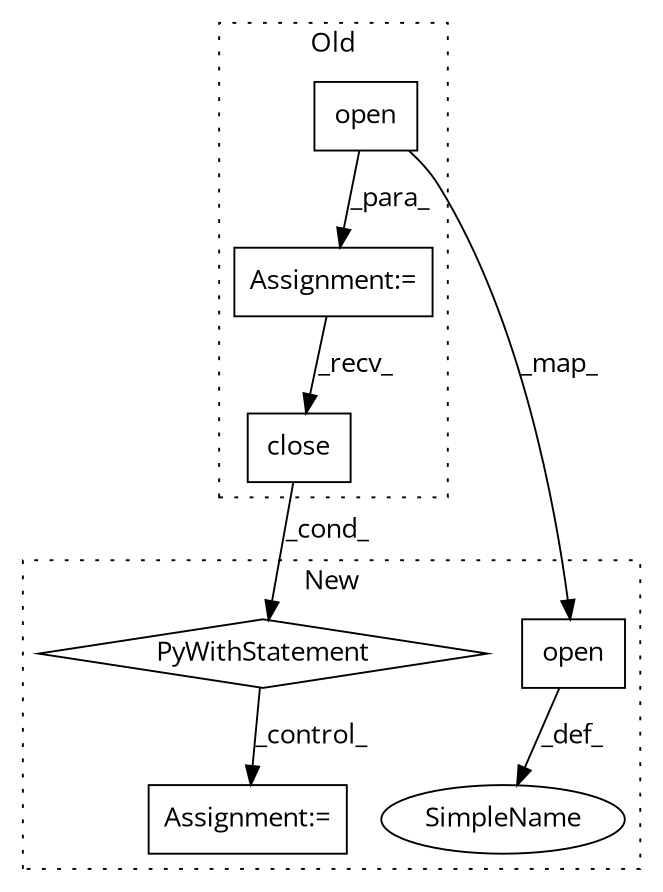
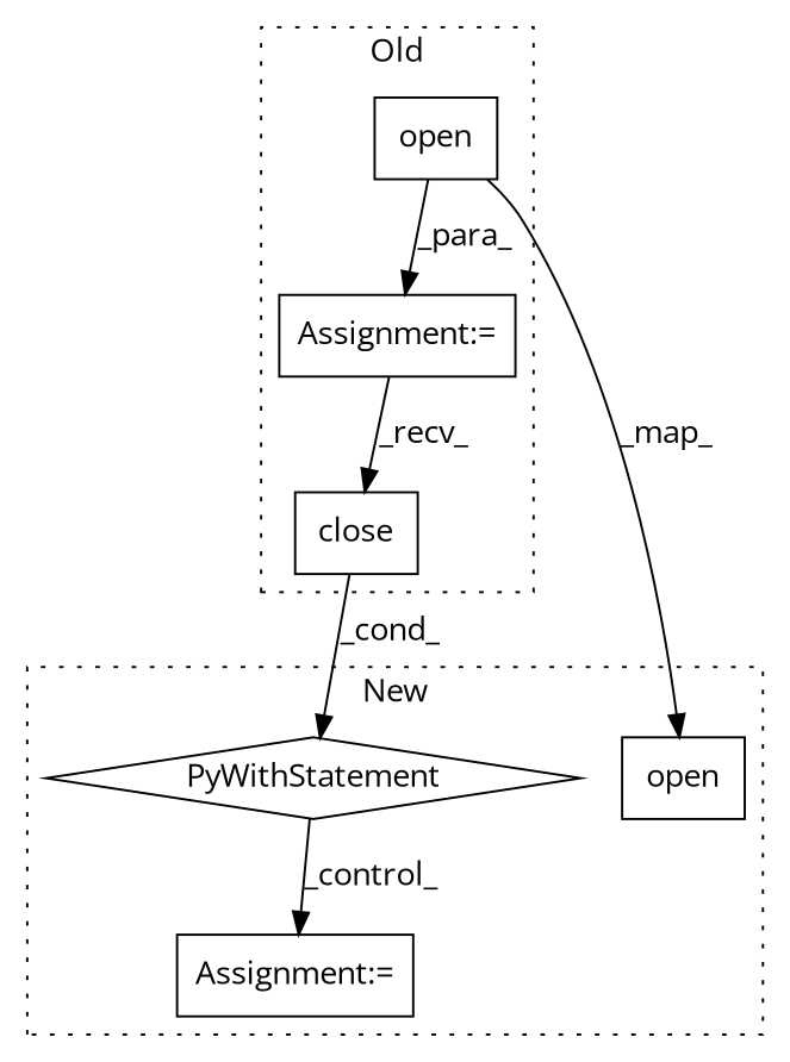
  digraph {
    fontname="Open Sans"
    node [a=32 fontname="Open Sans" l="5,1" shape=box]
    edge [fontname="Open Sans"]
    n1 [l=7 label=close s=1701]
    n2 [a=7 l=1 label="Assignment:=" s=873]
    n3 [label=open s="881,911"]
    n4 [a=104 l="10,2" label=PyWithStatement s="823,864" shape=diamond]
    n5 [a=7 l="57,2" label="Assignment:=" s="1236,1315"]
-   n6 [a=42 label=SimpleName shape=ellipse l=""]
    n7 [label=open s="833,863"]
    subgraph cluster_1 {
      label=Old
      style=dotted
      n1
      n2
      n3
    }
    subgraph cluster_2 {
      label=New
      style=dotted
      n4
      n5
-     n6
      n7
    }
    n1 -> n4 [label=_cond_]
    n2 -> n1 [label=_recv_]
    n3 -> n2 [label=_para_]
    n3 -> n7 [label=_map_]
    n4 -> n5 [label=_control_]
-   n7 -> n6 [label=_def_]
  }
